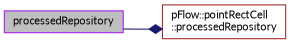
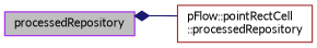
  digraph {
    rankdir=LR
    fontname=Lato
    node [fontname=Lato fontsize=10 shape=record style=filled]
    n1 [color=purple fillcolor=grey75 fontcolor=black height=0.2 label=processedRepository width=0.4]
    n2 [color=brown fillcolor=white height=0.2 label="pFlow::pointRectCell\l::processedRepository" width=0.4]
-   n1 -> n2 [color=midnightblue fontname=Lato fontsize=10 labelfontname=Helvetica labelfontsize=10 style=solid arrowhead=diamond]
+   n2 -> n1 [color=midnightblue fontname=Lato fontsize=10 labelfontname=Helvetica labelfontsize=10 style=solid arrowhead=diamond]
  }
